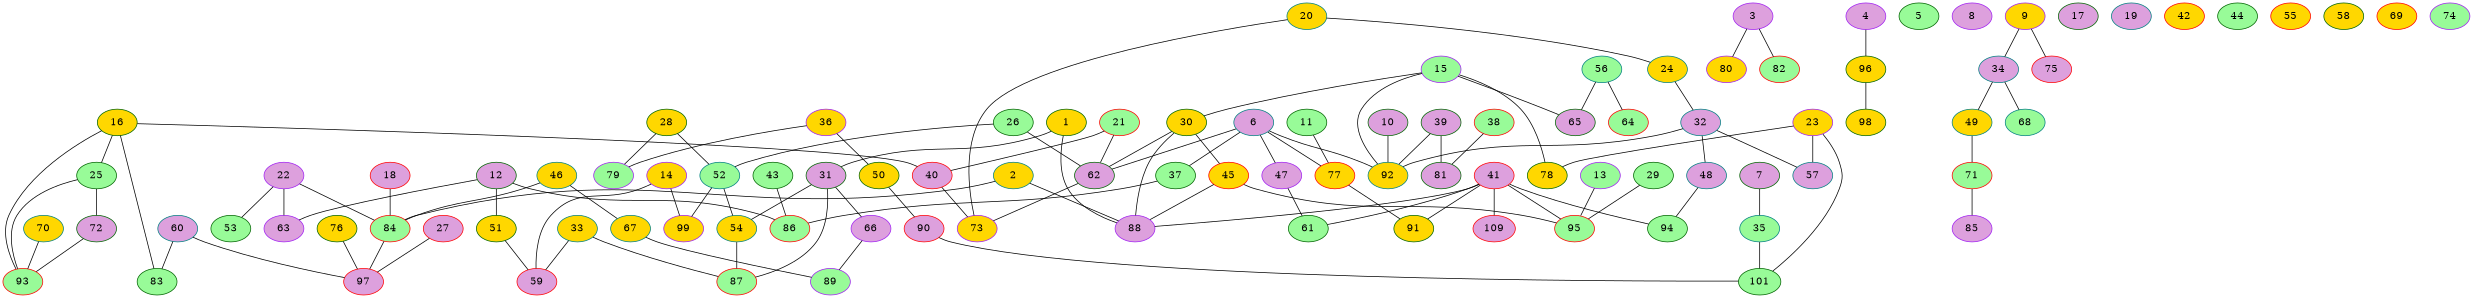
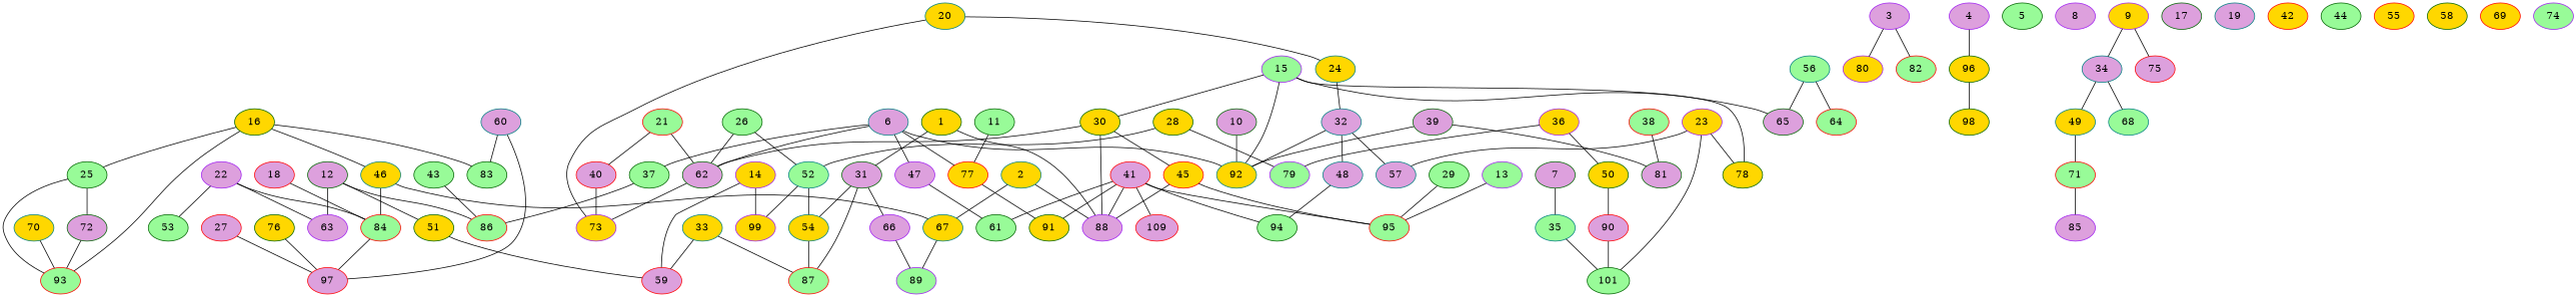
  graph {
    node [color=darkgreen fillcolor=plum style=filled]
    31
    1 [fillcolor=gold]
    88 [color=purple]
    54 [color=teal fillcolor=gold]
    66 [color=purple]
    87 [color=red fillcolor=palegreen]
    2 [color=teal fillcolor=gold]
    67 [color=teal fillcolor=gold]
    89 [color=purple fillcolor=palegreen]
    3 [color=purple]
    80 [color=purple fillcolor=gold]
    82 [color=red fillcolor=palegreen]
    4 [color=purple]
    96 [fillcolor=gold]
    98 [fillcolor=gold]
    5 [fillcolor=palegreen]
    6 [color=teal]
    37 [fillcolor=palegreen]
    47 [color=purple]
    62
    77 [color=red fillcolor=gold]
    92 [color=teal fillcolor=gold]
    86 [color=red fillcolor=palegreen]
    61 [fillcolor=palegreen]
    73 [color=purple fillcolor=gold]
    91 [fillcolor=gold]
    7
    35 [color=teal fillcolor=palegreen]
    101 [fillcolor=palegreen]
    8 [color=purple]
    9 [color=purple fillcolor=gold]
    34 [color=teal]
    75 [color=red]
    49 [color=teal fillcolor=gold]
    68 [color=teal fillcolor=palegreen]
    10
    11 [fillcolor=palegreen]
    12
    51 [fillcolor=gold]
    63 [color=purple]
    59 [color=red]
    13 [color=purple fillcolor=palegreen]
    95 [color=red fillcolor=palegreen]
    14 [color=purple fillcolor=gold]
    99 [color=purple fillcolor=gold]
    15 [color=purple fillcolor=palegreen]
    30 [fillcolor=gold]
    65
    78 [fillcolor=gold]
    45 [color=red fillcolor=gold]
    25 [fillcolor=palegreen]
    16 [fillcolor=gold]
    40 [color=red]
    83 [fillcolor=palegreen]
    93 [color=red fillcolor=palegreen]
    72
    17
    18 [color=red]
    84 [color=red fillcolor=palegreen]
    97 [color=red]
    19 [color=teal]
    20 [color=teal fillcolor=gold]
    24 [color=teal fillcolor=gold]
    32 [color=teal]
    21 [color=red fillcolor=palegreen]
    22 [color=purple]
    53 [fillcolor=palegreen]
    23 [color=purple fillcolor=gold]
    57 [color=teal]
    48 [color=teal]
    26 [fillcolor=palegreen]
    52 [color=teal fillcolor=palegreen]
    27 [color=red]
    28 [fillcolor=gold]
    79 [color=purple fillcolor=palegreen]
    29 [fillcolor=palegreen]
    94 [fillcolor=palegreen]
    33 [color=teal fillcolor=gold]
    71 [color=red fillcolor=palegreen]
    36 [color=purple fillcolor=gold]
    50 [fillcolor=gold]
    90 [color=red]
    38 [color=red fillcolor=palegreen]
    81
    39
    41 [color=red]
    n87 [color=red label=109]
    42 [color=red fillcolor=gold]
    43 [fillcolor=palegreen]
    44 [fillcolor=palegreen]
    46 [color=teal fillcolor=gold]
    85 [color=purple]
    55 [color=red fillcolor=gold]
    56 [color=teal fillcolor=palegreen]
    64 [color=red fillcolor=palegreen]
    58 [fillcolor=gold]
    60 [color=teal]
    69 [color=red fillcolor=gold]
    70 [color=teal fillcolor=gold]
    74 [color=purple fillcolor=palegreen]
    76 [fillcolor=gold]
    31 -- 54
    31 -- 66
    31 -- 87
    1 -- 31
    1 -- 88
    54 -- 87
    66 -- 89
    2 -- 88
-   2 -- 84
+   2 -- 67
    67 -- 89
    3 -- 80
    3 -- 82
    4 -- 96
    96 -- 98
    6 -- 37
    6 -- 47
    6 -- 62
    6 -- 77
    6 -- 92
    37 -- 86
    47 -- 61
    62 -- 73
    77 -- 91
    7 -- 35
    35 -- 101
    9 -- 34
    9 -- 75
    34 -- 49
    34 -- 68
    49 -- 71
    10 -- 92
    11 -- 77
    12 -- 86
    12 -- 51
    12 -- 63
    51 -- 59
    13 -- 95
    14 -- 59
    14 -- 99
    15 -- 92
    15 -- 30
    15 -- 65
    15 -- 78
    30 -- 88
    30 -- 62
    30 -- 45
    45 -- 88
    45 -- 95
    25 -- 93
    25 -- 72
    16 -- 25
-   16 -- 40
+   16 -- 46
    16 -- 83
    16 -- 93
    40 -- 73
    72 -- 93
    18 -- 84
    84 -- 97
    20 -- 73
    20 -- 24
    24 -- 32
    32 -- 92
    32 -- 57
    32 -- 48
    21 -- 62
    21 -- 40
    22 -- 63
    22 -- 84
    22 -- 53
    23 -- 101
    23 -- 78
    23 -- 57
    48 -- 94
    26 -- 62
    26 -- 52
    52 -- 54
    52 -- 99
    27 -- 97
    28 -- 52
    28 -- 79
    29 -- 95
    33 -- 87
    33 -- 59
    71 -- 85
    36 -- 79
    36 -- 50
    50 -- 90
    90 -- 101
    38 -- 81
    39 -- 92
    39 -- 81
    41 -- 88
    41 -- 61
    41 -- 91
    41 -- 95
    41 -- 94
    41 -- n87
    43 -- 86
    46 -- 67
    46 -- 84
    56 -- 65
    56 -- 64
    60 -- 83
    60 -- 97
    70 -- 93
    76 -- 97
  }
